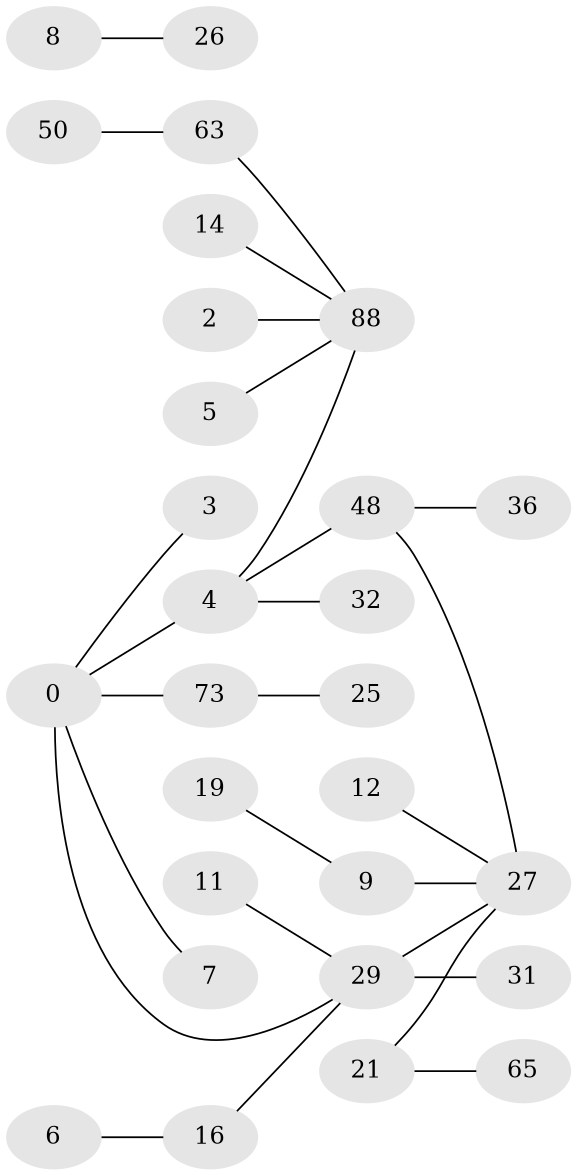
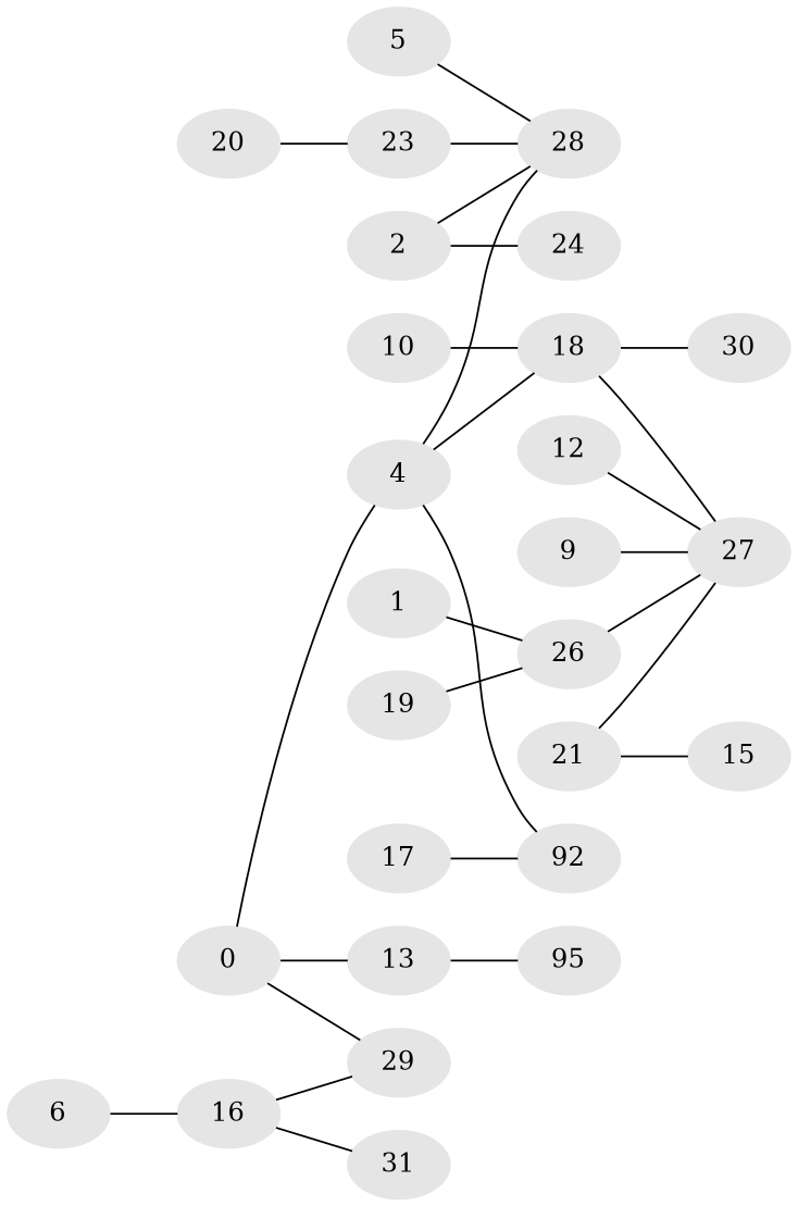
  graph {
    rankdir=LR
    node [color=gray90 style=filled]
    edge [weight=1.0]
    n1 [label=0]
-   3
    4
-   7
-   13 [label=73]
+   13
    29
-   28 [label=88]
-   18 [label=48]
-   32
-   25
+   28
+   18
+   32 [label=92]
+   25 [label=95]
    31
    2
+   24
    27
-   30 [label=36]
+   30
    5
    6
    16
-   8
+   8 [label=1]
    26
    9
-   11
+   10
    12
-   14
+   17
    19
-   20 [label=50]
-   23 [label=63]
+   20
+   23
    21
-   15 [label=65]
-   n1 -- 3
+   15
    n1 -- 4
-   n1 -- 7
    n1 -- 13
    n1 -- 29
    4 -- 28
    4 -- 18
    4 -- 32
    13 -- 25
-   29 -- 31
+   16 -- 31
    18 -- 27
    18 -- 30
    2 -- 28
+   2 -- 24
    5 -- 28
    6 -- 16
    16 -- 29
    8 -- 26
-   29 -- 27
+   26 -- 27
    9 -- 27
-   11 -- 29
+   10 -- 18
    12 -- 27
-   14 -- 28
-   19 -- 9
+   17 -- 32
+   19 -- 26
    20 -- 23
    23 -- 28
    21 -- 27
    21 -- 15
  }
